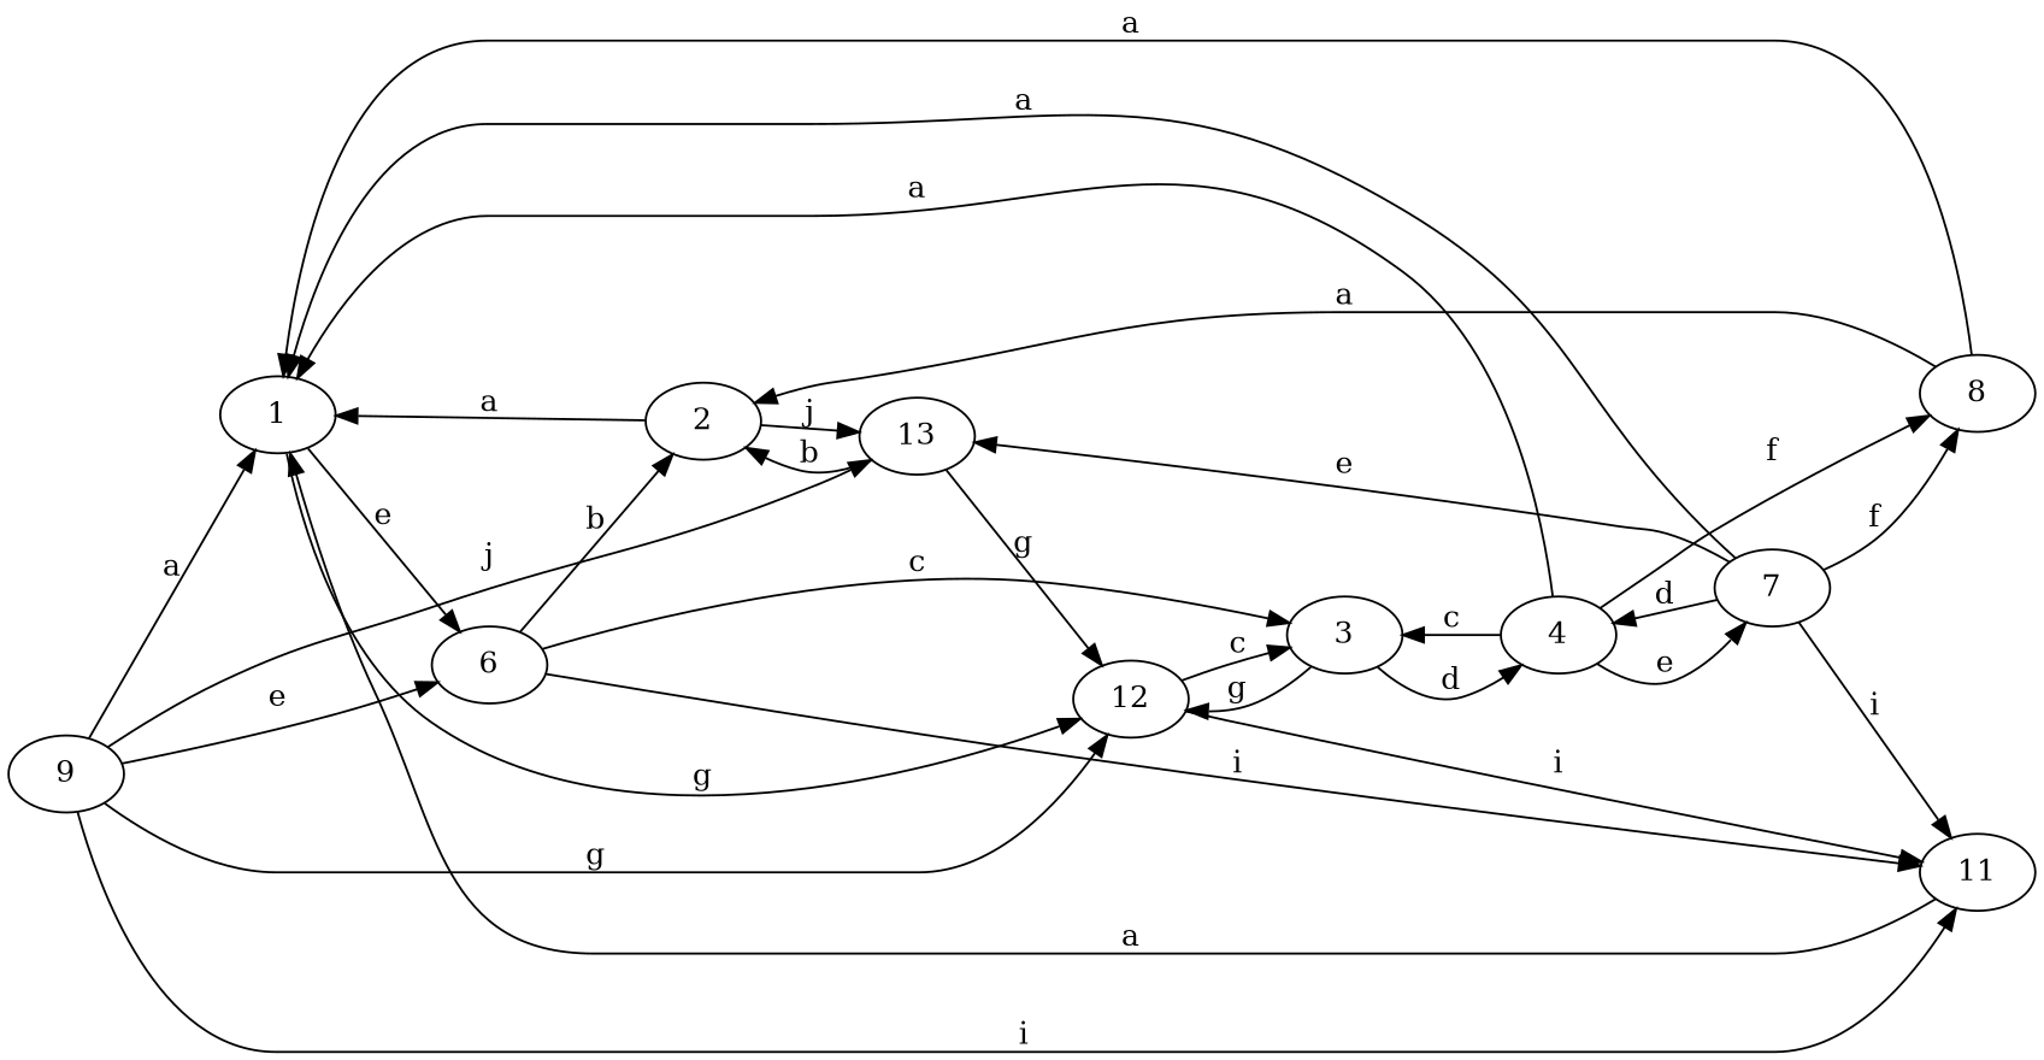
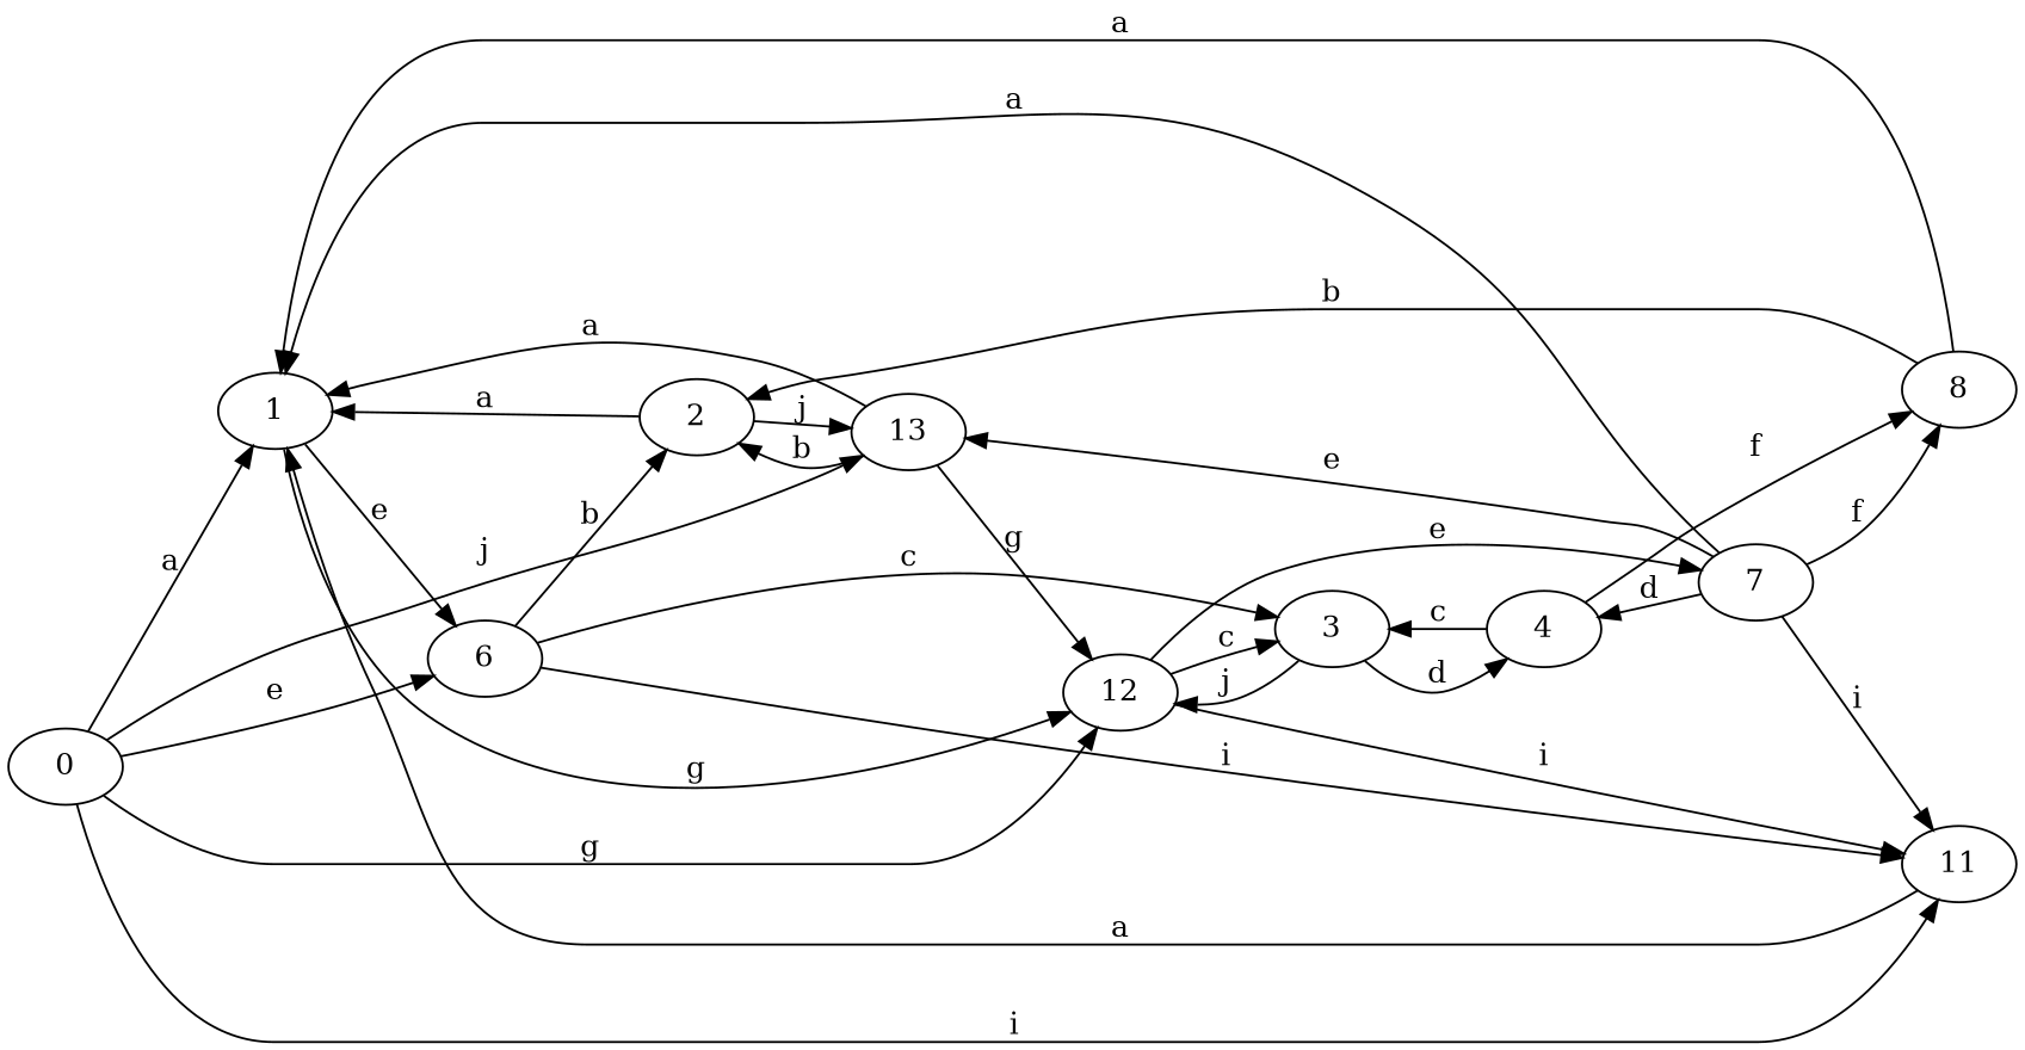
  strict digraph {
    rankdir=LR
    1
    6
    n3 [label=12]
    2
    11
    3
    13
-   0 [label=9]
+   0
    4
    7
    8
    1 -> 6 [label=e]
    1 -> n3 [label=g]
    6 -> 2 [label=b]
    6 -> 11 [label=i]
    6 -> 3 [label=c]
    n3 -> 11 [label=i]
    n3 -> 3 [label=c]
    2 -> 1 [label=a]
    2 -> 13 [label=j]
    11 -> 1 [label=a]
-   3 -> n3 [label=g]
+   3 -> n3 [label=j]
    3 -> 4 [label=d]
-   4 -> 1 [label=a]
+   13 -> 1 [label=a]
    13 -> n3 [label=g]
    13 -> 2 [label=b]
    0 -> 1 [label=a]
    0 -> 6 [label=e]
    0 -> n3 [label=g]
    0 -> 11 [label=i]
    0 -> 13 [label=j]
    4 -> 3 [label=c]
-   4 -> 7 [label=e]
+   n3 -> 7 [label=e]
    4 -> 8 [label=f]
    7 -> 1 [label=a]
    7 -> 11 [label=i]
    7 -> 13 [label=e]
    7 -> 4 [label=d]
    7 -> 8 [label=f]
    8 -> 1 [label=a]
-   8 -> 2 [label=a]
+   8 -> 2 [label=b]
  }
